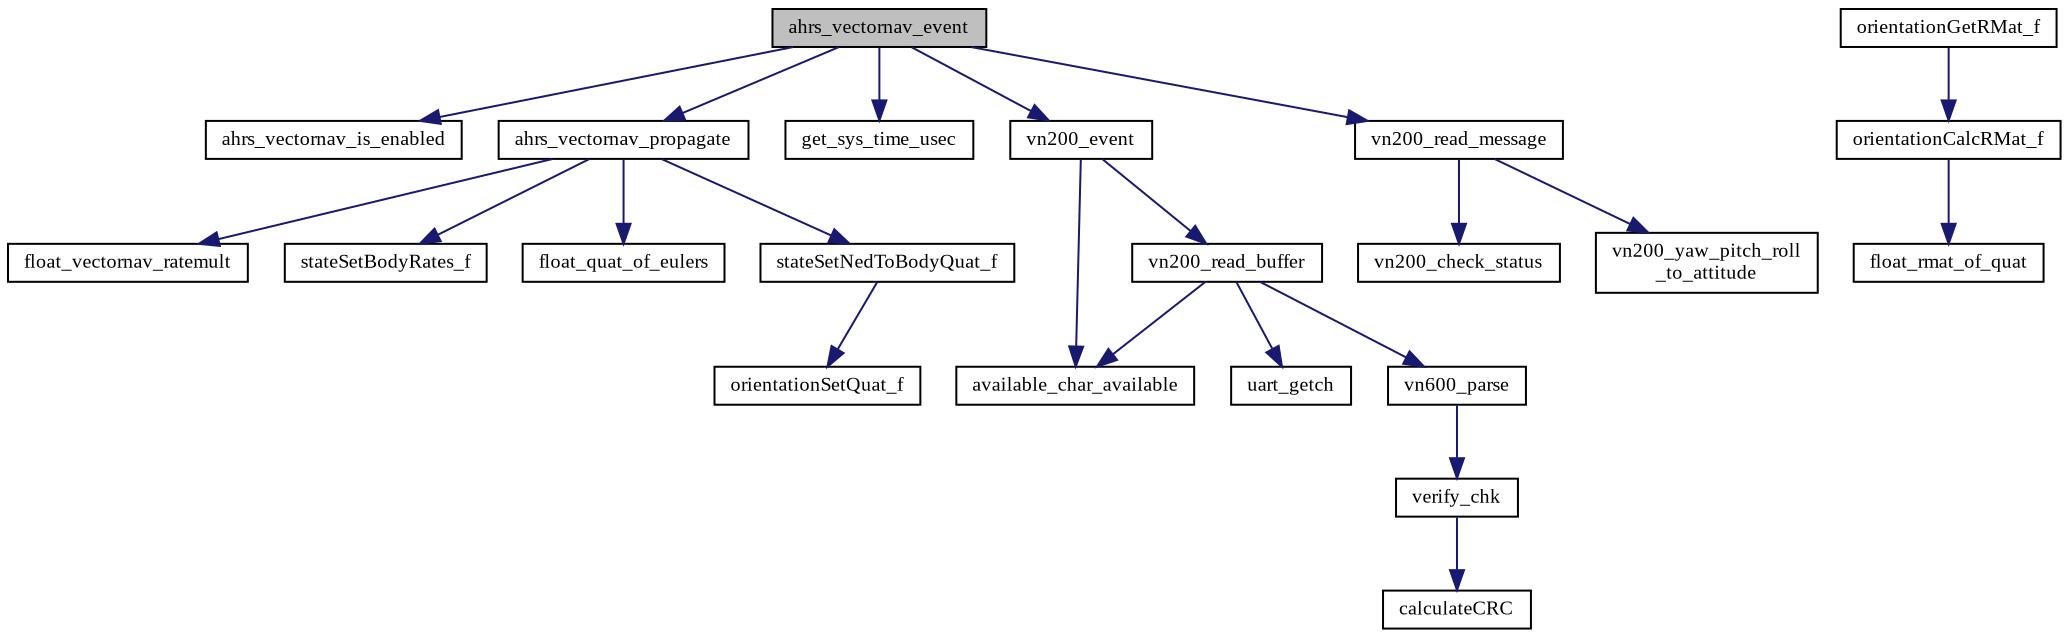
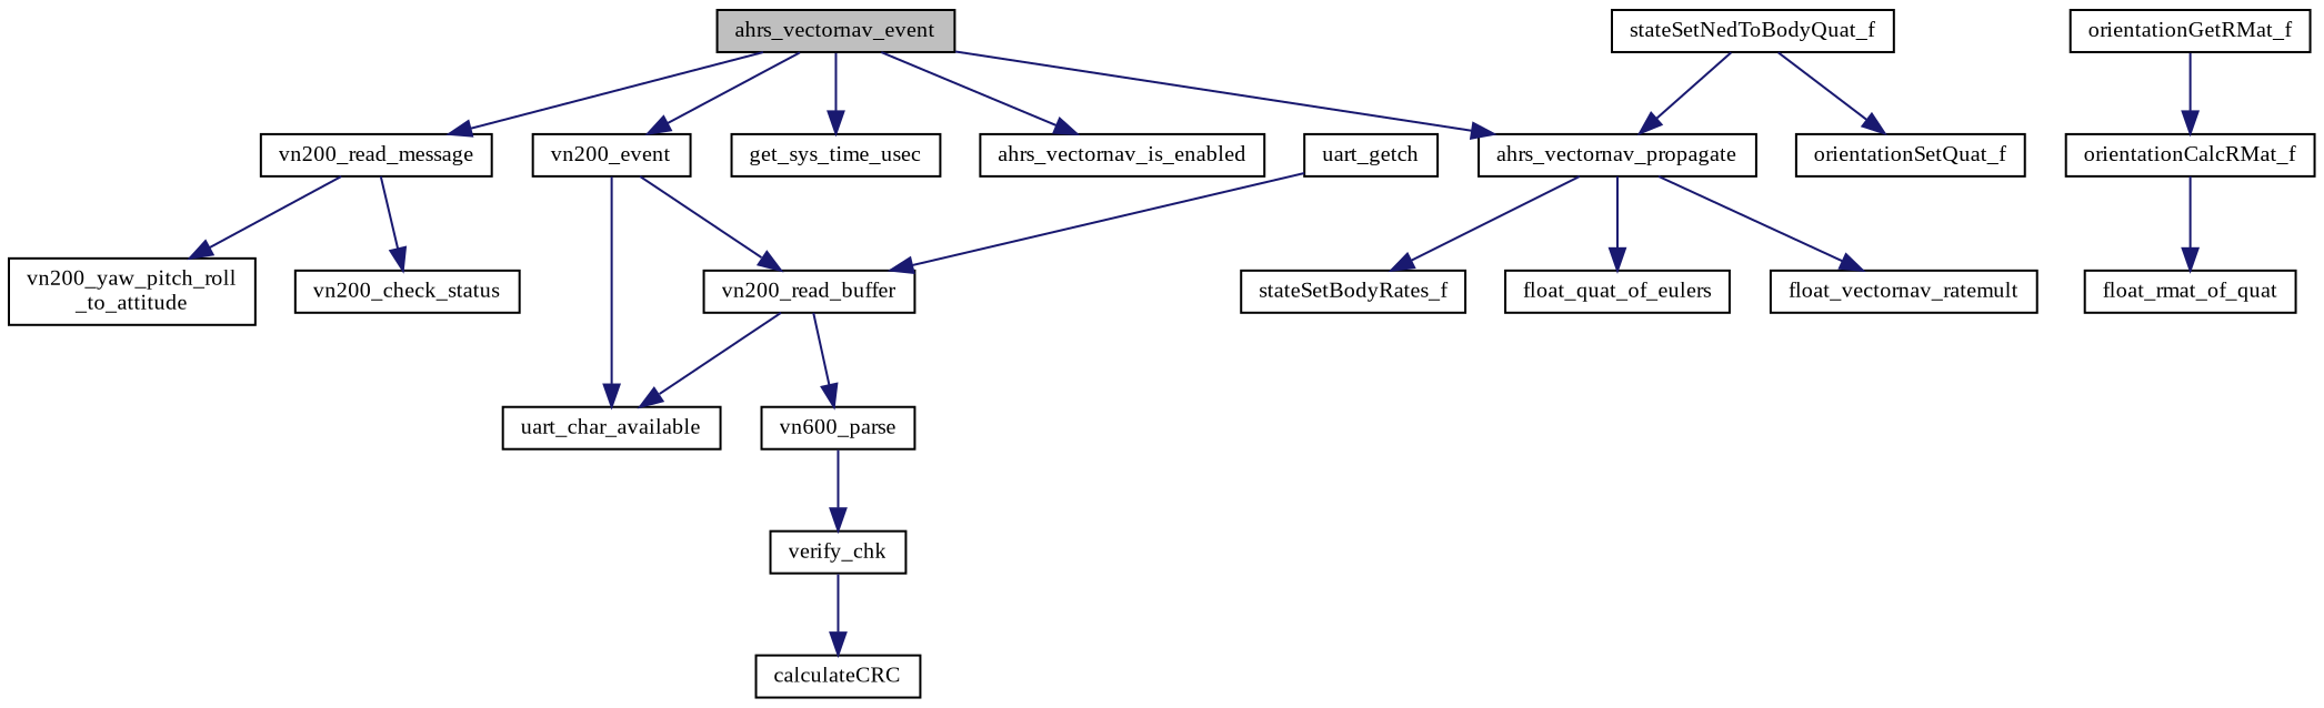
  digraph {
    fontname="Liberation Serif"
    rankdir=TB
    node [color=black fillcolor=white fontname="Liberation Serif" fontsize=10 shape=record style=filled]
    edge [color=midnightblue fontname="Liberation Serif" fontsize=10 labelfontname=FreeSans labelfontsize=10 style=solid]
    n1 [fillcolor=grey75 fontcolor=black height=0.2 label=ahrs_vectornav_event width=0.4]
    n2 [height=0.2 label=ahrs_vectornav_is_enabled width=0.4]
    n3 [height=0.2 label=ahrs_vectornav_propagate width=0.4]
    n4 [height=0.2 label=get_sys_time_usec width=0.4]
    n5 [height=0.2 label=vn200_event width=0.4]
    n6 [height=0.2 label=vn200_read_message width=0.4]
    n7 [height=0.2 label=float_vectornav_ratemult width=0.4]
    n8 [height=0.2 label=stateSetBodyRates_f width=0.4]
    n9 [height=0.2 label=float_quat_of_eulers width=0.4]
    n10 [height=0.2 label=stateSetNedToBodyQuat_f width=0.4]
-   n11 [height=0.2 label=available_char_available width=0.4]
+   n11 [height=0.2 label=uart_char_available width=0.4]
    n12 [height=0.2 label=vn200_read_buffer width=0.4]
    n13 [height=0.2 label=vn200_check_status width=0.4]
    n14 [height=0.2 label="vn200_yaw_pitch_roll\l_to_attitude" width=0.4]
    n15 [height=0.2 label=orientationGetRMat_f width=0.4]
    n16 [height=0.2 label=orientationCalcRMat_f width=0.4]
    n17 [height=0.2 label=orientationSetQuat_f width=0.4]
    n18 [height=0.2 label=float_rmat_of_quat width=0.4]
    n19 [height=0.2 label=uart_getch width=0.4]
    n20 [height=0.2 label=vn600_parse width=0.4]
    n21 [height=0.2 label=verify_chk width=0.4]
    n22 [height=0.2 label=calculateCRC width=0.4]
    n1 -> n2
    n1 -> n3
    n1 -> n4
    n1 -> n5
    n1 -> n6
    n3 -> n7
    n3 -> n8
    n3 -> n9
-   n3 -> n10
+   n10 -> n3
    n5 -> n11
    n5 -> n12
    n6 -> n13
    n6 -> n14
    n10 -> n17
    n12 -> n11
-   n12 -> n19
+   n19 -> n12
    n12 -> n20
    n15 -> n16
    n16 -> n18
    n20 -> n21
    n21 -> n22
  }
